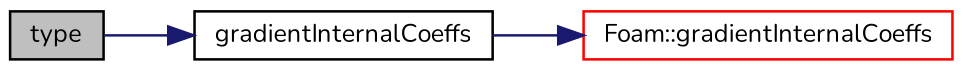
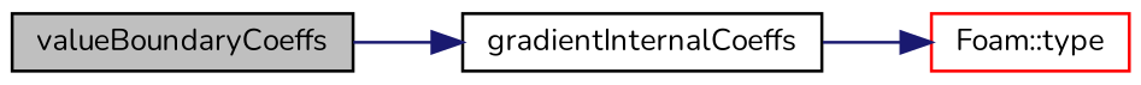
  digraph {
    fontname=Nunito
    rankdir=LR
    node [color=black fontname=Nunito fontsize=10 shape=record]
    edge [color=midnightblue fontname=Nunito fontsize=10 labelfontname=FreeSans labelfontsize=10 style=solid]
-   n1 [fillcolor=grey75 fontcolor=black height=0.2 label=type style=filled width=0.4]
+   n1 [fillcolor=grey75 fontcolor=black height=0.2 label=valueBoundaryCoeffs style=filled width=0.4]
    n2 [height=0.2 label=gradientInternalCoeffs width=0.4]
-   n3 [color=red height=0.2 label="Foam::gradientInternalCoeffs" width=0.4]
+   n3 [color=red height=0.2 label="Foam::type" width=0.4]
    n1 -> n2
    n2 -> n3
  }
